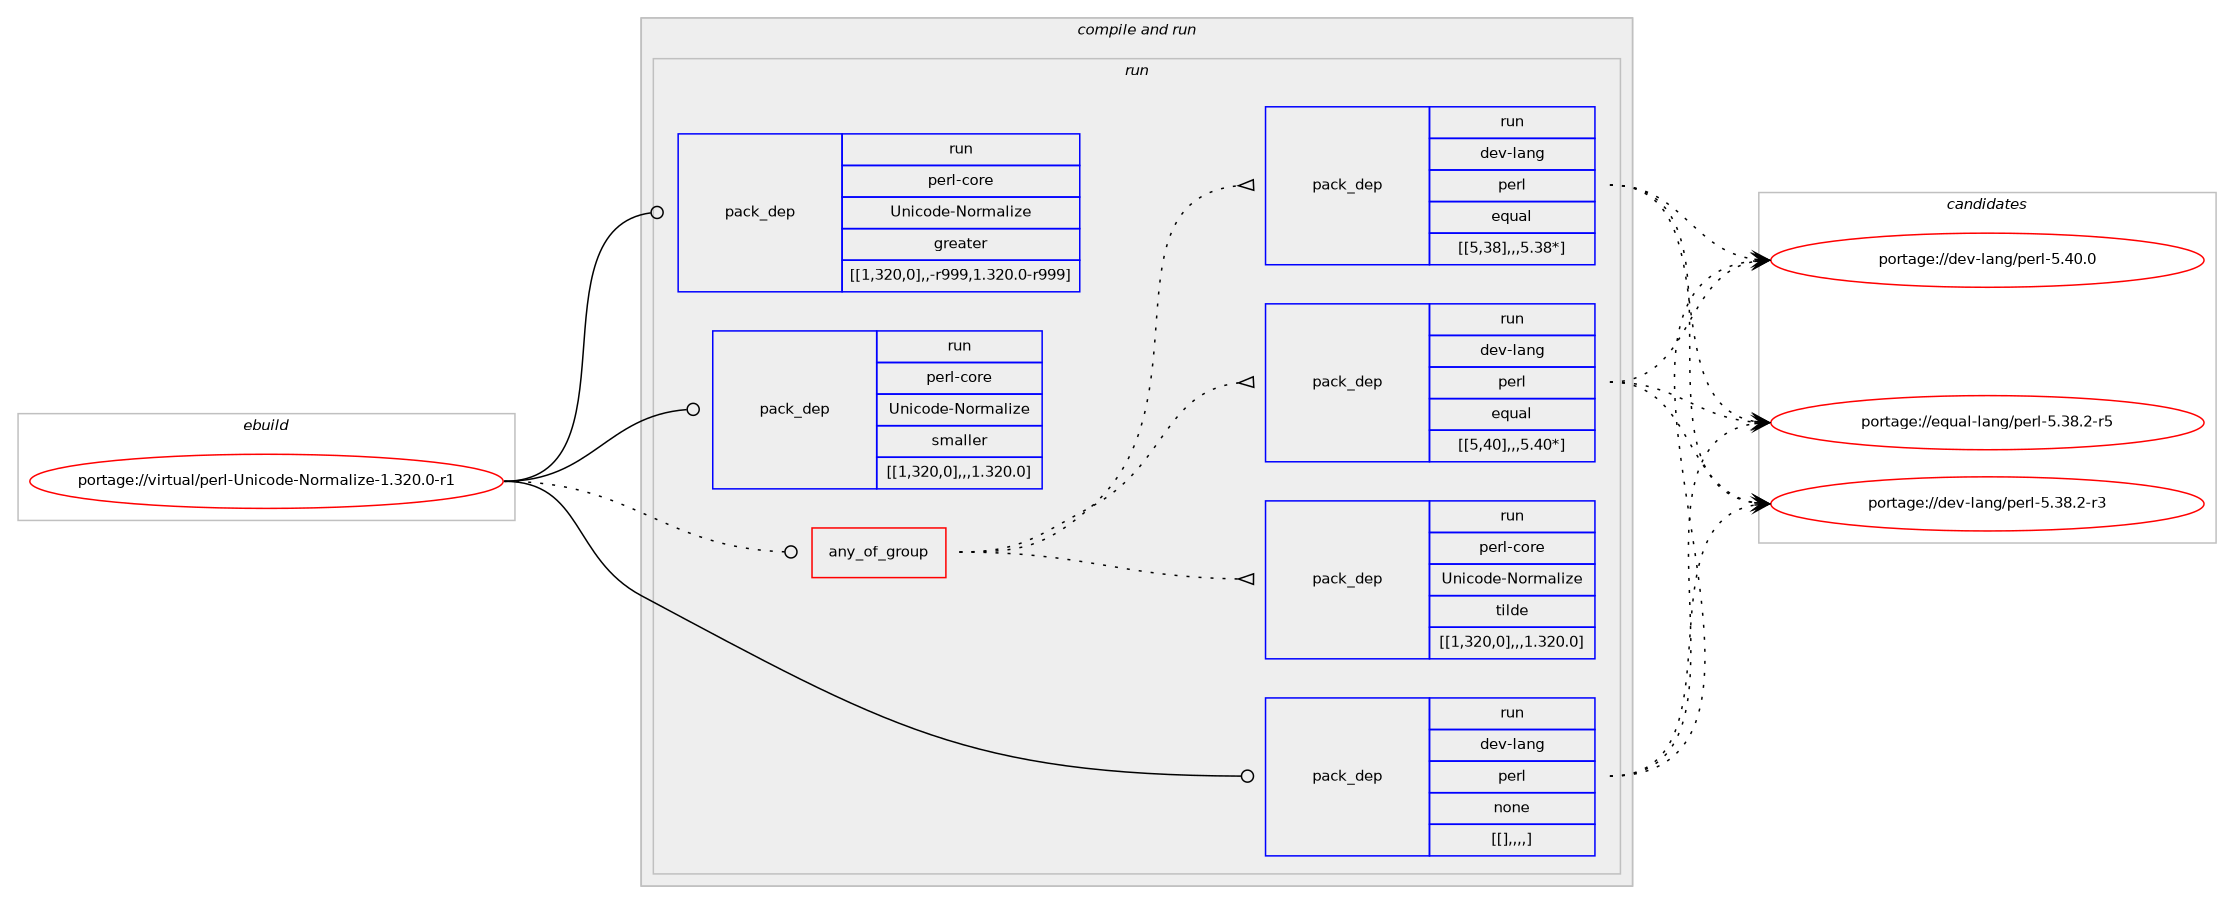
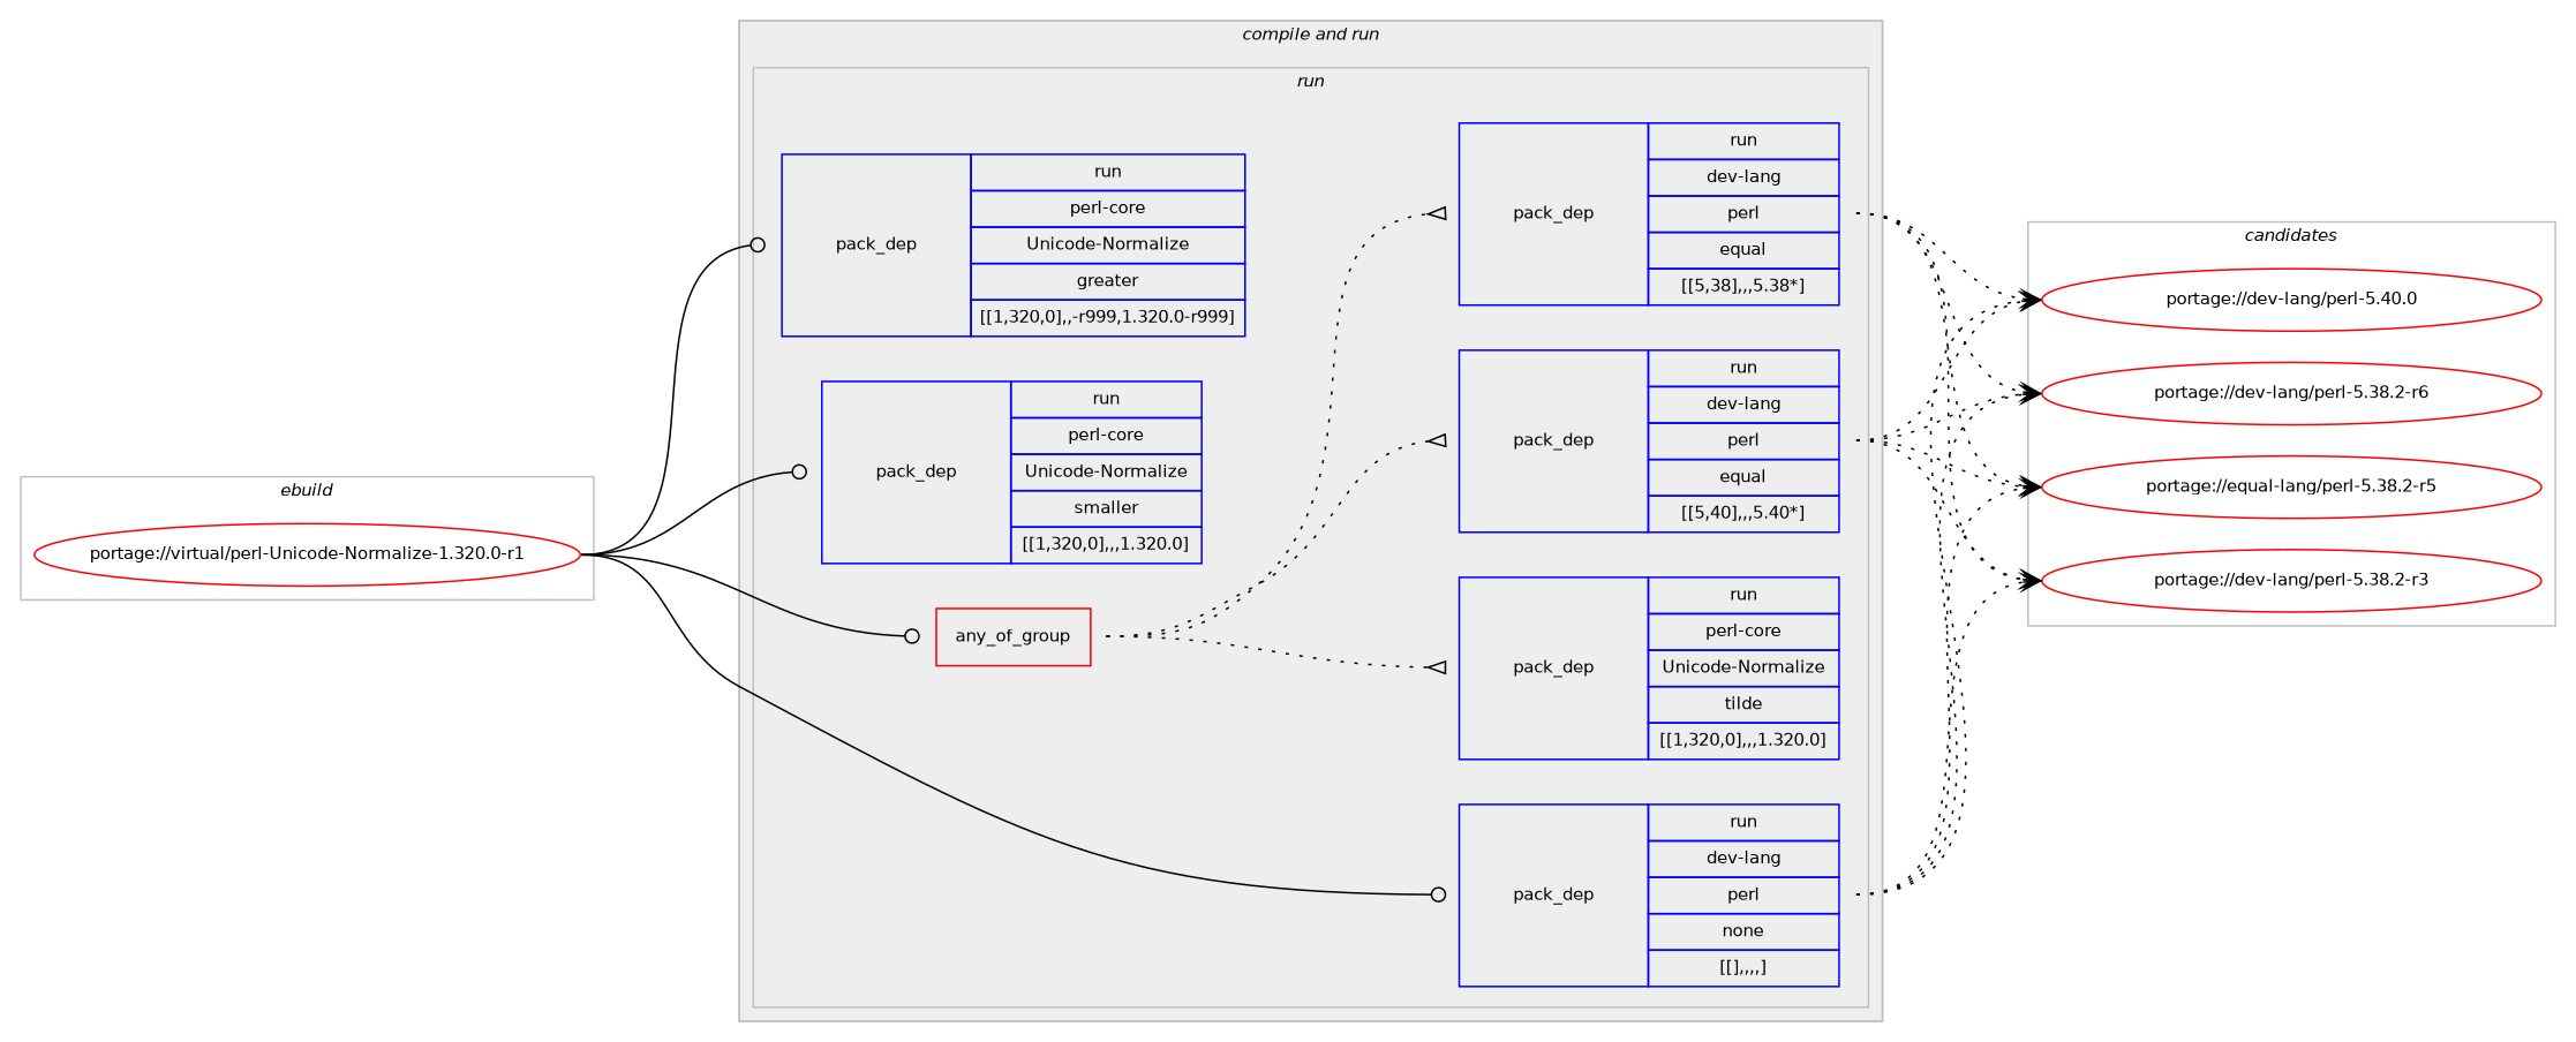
  digraph {
    compound=true
    concentrate=true
    fontname=Helvetica
    fontsize=10
    newrank=true
    rankdir=LR
    ranksep=1.5
    node [color=red fontname=Helvetica fontsize=10 shape=none]
    edge [arrowhead=vee headport=w style=dotted tailport=e weight=100]
    n1 [label="portage://virtual/perl-Unicode-Normalize-1.320.0-r1" width=4 shape=""]
    n2 [color=blue label=<<TABLE BORDER="0" CELLBORDER="1" CELLSPACING="0" CELLPADDING="4" WIDTH="220"><TR><TD ROWSPAN="6" CELLPADDING="30">pack_dep</TD></TR><TR><TD WIDTH="110">run</TD></TR><TR><TD>dev-lang</TD></TR><TR><TD>perl</TD></TR><TR><TD>equal</TD></TR><TR><TD>[[5,40],,,5.40*]</TD></TR></TABLE>>]
    n3 [color=blue label=<<TABLE BORDER="0" CELLBORDER="1" CELLSPACING="0" CELLPADDING="4" WIDTH="220"><TR><TD ROWSPAN="6" CELLPADDING="30">pack_dep</TD></TR><TR><TD WIDTH="110">run</TD></TR><TR><TD>dev-lang</TD></TR><TR><TD>perl</TD></TR><TR><TD>equal</TD></TR><TR><TD>[[5,38],,,5.38*]</TD></TR></TABLE>>]
    n4 [color=blue label=<<TABLE BORDER="0" CELLBORDER="1" CELLSPACING="0" CELLPADDING="4" WIDTH="220"><TR><TD ROWSPAN="6" CELLPADDING="30">pack_dep</TD></TR><TR><TD WIDTH="110">run</TD></TR><TR><TD>perl-core</TD></TR><TR><TD>Unicode-Normalize</TD></TR><TR><TD>tilde</TD></TR><TR><TD>[[1,320,0],,,1.320.0]</TD></TR></TABLE>>]
    n5 [label=<<TABLE BORDER="0" CELLBORDER="1" CELLSPACING="0" CELLPADDING="4"><TR><TD CELLPADDING="10">any_of_group</TD></TR></TABLE>>]
    n6 [color=blue label=<<TABLE BORDER="0" CELLBORDER="1" CELLSPACING="0" CELLPADDING="4" WIDTH="220"><TR><TD ROWSPAN="6" CELLPADDING="30">pack_dep</TD></TR><TR><TD WIDTH="110">run</TD></TR><TR><TD>dev-lang</TD></TR><TR><TD>perl</TD></TR><TR><TD>none</TD></TR><TR><TD>[[],,,,]</TD></TR></TABLE>>]
    n7 [color=blue label=<<TABLE BORDER="0" CELLBORDER="1" CELLSPACING="0" CELLPADDING="4" WIDTH="220"><TR><TD ROWSPAN="6" CELLPADDING="30">pack_dep</TD></TR><TR><TD WIDTH="110">run</TD></TR><TR><TD>perl-core</TD></TR><TR><TD>Unicode-Normalize</TD></TR><TR><TD>greater</TD></TR><TR><TD>[[1,320,0],,-r999,1.320.0-r999]</TD></TR></TABLE>>]
    n8 [color=blue label=<<TABLE BORDER="0" CELLBORDER="1" CELLSPACING="0" CELLPADDING="4" WIDTH="220"><TR><TD ROWSPAN="6" CELLPADDING="30">pack_dep</TD></TR><TR><TD WIDTH="110">run</TD></TR><TR><TD>perl-core</TD></TR><TR><TD>Unicode-Normalize</TD></TR><TR><TD>smaller</TD></TR><TR><TD>[[1,320,0],,,1.320.0]</TD></TR></TABLE>>]
    n9 [label="portage://dev-lang/perl-5.40.0" width=4 shape=""]
+   n10 [label="portage://dev-lang/perl-5.38.2-r6" width=4 shape=""]
    n11 [label="portage://equal-lang/perl-5.38.2-r5" width=4 shape=""]
    n12 [label="portage://dev-lang/perl-5.38.2-r3" width=4 shape=""]
    subgraph cluster_1 {
      color=gray
      label=<<i>ebuild</i>>
      n1
    }
    subgraph cluster_2 {
      color=gray
      label=<<i>dependencies</i>>
      subgraph cluster_3 {
        color=gray
        fillcolor="#eeeeee"
        label=<<i>compile</i>>
        style=filled
      }
      subgraph cluster_4 {
        color=gray
        fillcolor="#eeeeee"
        label=<<i>compile and run</i>>
        style=filled
      }
      subgraph cluster_5 {
        color=gray
        fillcolor="#eeeeee"
        label=<<i>run</i>>
        style=filled
        subgraph sub_6 {
          color=gray
          fillcolor="#eeeeee"
          label=<<i>run</i>>
          style=filled
          n5
          subgraph sub_7 {
            color=gray
            fillcolor="#eeeeee"
            label=<<i>run</i>>
            style=filled
            n2
          }
          subgraph sub_8 {
            color=gray
            fillcolor="#eeeeee"
            label=<<i>run</i>>
            style=filled
            n3
          }
          subgraph sub_9 {
            color=gray
            fillcolor="#eeeeee"
            label=<<i>run</i>>
            style=filled
            n4
          }
        }
        subgraph sub_10 {
          color=gray
          fillcolor="#eeeeee"
          label=<<i>run</i>>
          style=filled
          n6
        }
        subgraph sub_11 {
          color=gray
          fillcolor="#eeeeee"
          label=<<i>run</i>>
          style=filled
          n7
        }
        subgraph sub_12 {
          color=gray
          fillcolor="#eeeeee"
          label=<<i>run</i>>
          style=filled
          n8
        }
      }
    }
    subgraph cluster_13 {
      color=gray
      label=<<i>candidates</i>>
      rank=same
      subgraph sub_14 {
        color=black
        label=<<i>candidates</i>>
        nodesep=1
        rank=same
        n9
+       n10
        n11
        n12
      }
      subgraph sub_15 {
        color=black
        label=<<i>candidates</i>>
        nodesep=1
        rank=same
        n9
+       n10
        n11
        n12
      }
      subgraph sub_16 {
        color=black
        label=<<i>candidates</i>>
        nodesep=1
        rank=same
      }
      subgraph sub_17 {
        color=black
        label=<<i>candidates</i>>
        nodesep=1
        rank=same
        n9
+       n10
        n11
        n12
      }
      subgraph sub_18 {
        color=black
        label=<<i>candidates</i>>
        nodesep=1
        rank=same
      }
      subgraph sub_19 {
        color=black
        label=<<i>candidates</i>>
        nodesep=1
        rank=same
      }
    }
-   n1 -> n5 [arrowhead=odot weight=20]
+   n1 -> n5 [arrowhead=odot style=solid weight=20]
    n1 -> n6 [arrowhead=odot style=solid weight=20]
    n1 -> n7 [arrowhead=odot style=solid weight=20]
    n1 -> n8 [arrowhead=odot style=solid weight=20]
    n2 -> n9
+   n2 -> n10
    n2 -> n11
    n2 -> n12
    n3 -> n9
+   n3 -> n10
    n3 -> n11
    n3 -> n12
    n5 -> n2 [arrowhead=oinv weight=20]
    n5 -> n3 [arrowhead=oinv weight=20]
    n5 -> n4 [arrowhead=oinv weight=20]
    n6 -> n9
+   n6 -> n10
    n6 -> n11
    n6 -> n12
  }
